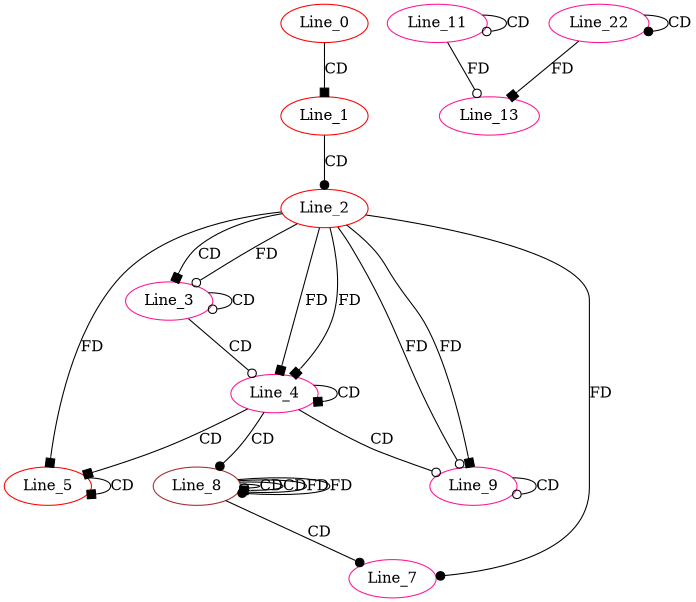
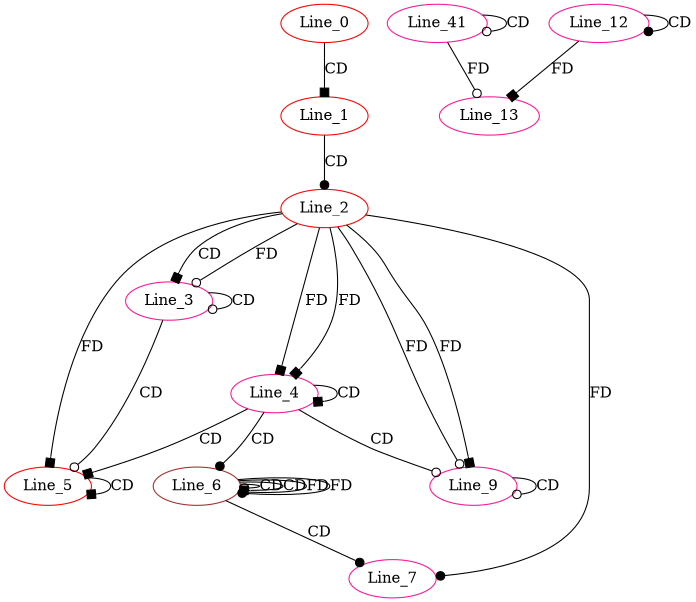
  digraph {
    node [color=deeppink]
    edge [arrowhead=box]
    Line_0 [color=red]
    Line_1 [color=red]
    Line_2 [color=red]
    Line_3
    Line_4
    Line_5 [color=red]
    Line_7
    Line_9
-   Line_6 [color=brown label=Line_8]
-   Line_11
+   Line_6 [color=brown]
+   Line_11 [label=Line_41]
    Line_13
-   Line_12 [label=Line_22]
+   Line_12
    Line_0 -> Line_1 [label=CD]
    Line_1 -> Line_2 [arrowhead=dot label=CD]
    Line_2 -> Line_3 [label=CD]
    Line_2 -> Line_3 [arrowhead=odot label=FD]
    Line_2 -> Line_4 [label=FD]
    Line_2 -> Line_4 [label=FD]
    Line_2 -> Line_5 [label=FD]
    Line_2 -> Line_7 [arrowhead=dot label=FD]
    Line_2 -> Line_9 [arrowhead=odot label=FD]
    Line_2 -> Line_9 [label=FD]
    Line_3 -> Line_3 [arrowhead=odot label=CD]
-   Line_3 -> Line_4 [arrowhead=odot label=CD]
+   Line_3 -> Line_5 [arrowhead=odot label=CD]
    Line_4 -> Line_4 [label=CD]
    Line_4 -> Line_5 [label=CD]
    Line_4 -> Line_9 [arrowhead=odot label=CD]
    Line_4 -> Line_6 [arrowhead=dot label=CD]
    Line_5 -> Line_5 [label=CD]
    Line_9 -> Line_9 [arrowhead=odot label=CD]
    Line_6 -> Line_7 [arrowhead=dot label=CD]
    Line_6 -> Line_6 [arrowhead=odot label=CD]
    Line_6 -> Line_6 [label=CD]
    Line_6 -> Line_6 [arrowhead=odot label=FD]
    Line_6 -> Line_6 [arrowhead=dot label=FD]
    Line_11 -> Line_11 [arrowhead=odot label=CD]
    Line_11 -> Line_13 [arrowhead=odot label=FD]
    Line_12 -> Line_13 [label=FD]
    Line_12 -> Line_12 [arrowhead=dot label=CD]
  }
